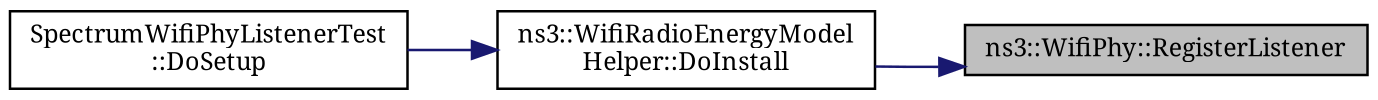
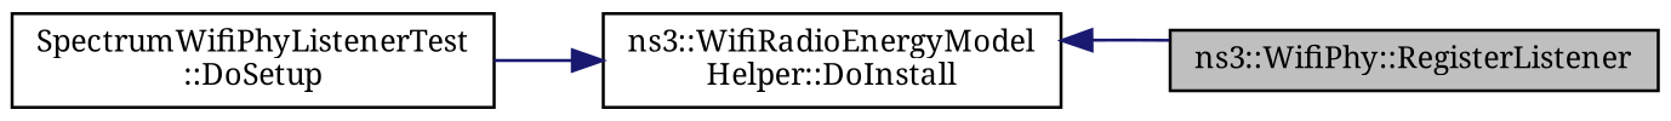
  digraph {
    fontname="Noto Serif"
    rankdir=RL
    node [color=black fillcolor=white fontname="Noto Serif" fontsize=10 shape=record style=filled]
    edge [color=midnightblue dir=back fontname="Noto Serif" fontsize=10 labelfontname=Helvetica labelfontsize=10 style=solid]
    n1 [fillcolor=grey75 fontcolor=black height=0.2 label="ns3::WifiPhy::RegisterListener" width=0.4]
    n2 [height=0.2 label="ns3::WifiRadioEnergyModel\lHelper::DoInstall" width=0.4]
    n3 [height=0.2 label="SpectrumWifiPhyListenerTest\l::DoSetup" width=0.4]
-   n1 -> n2
+   n2 -> n1
    n2 -> n3
  }
